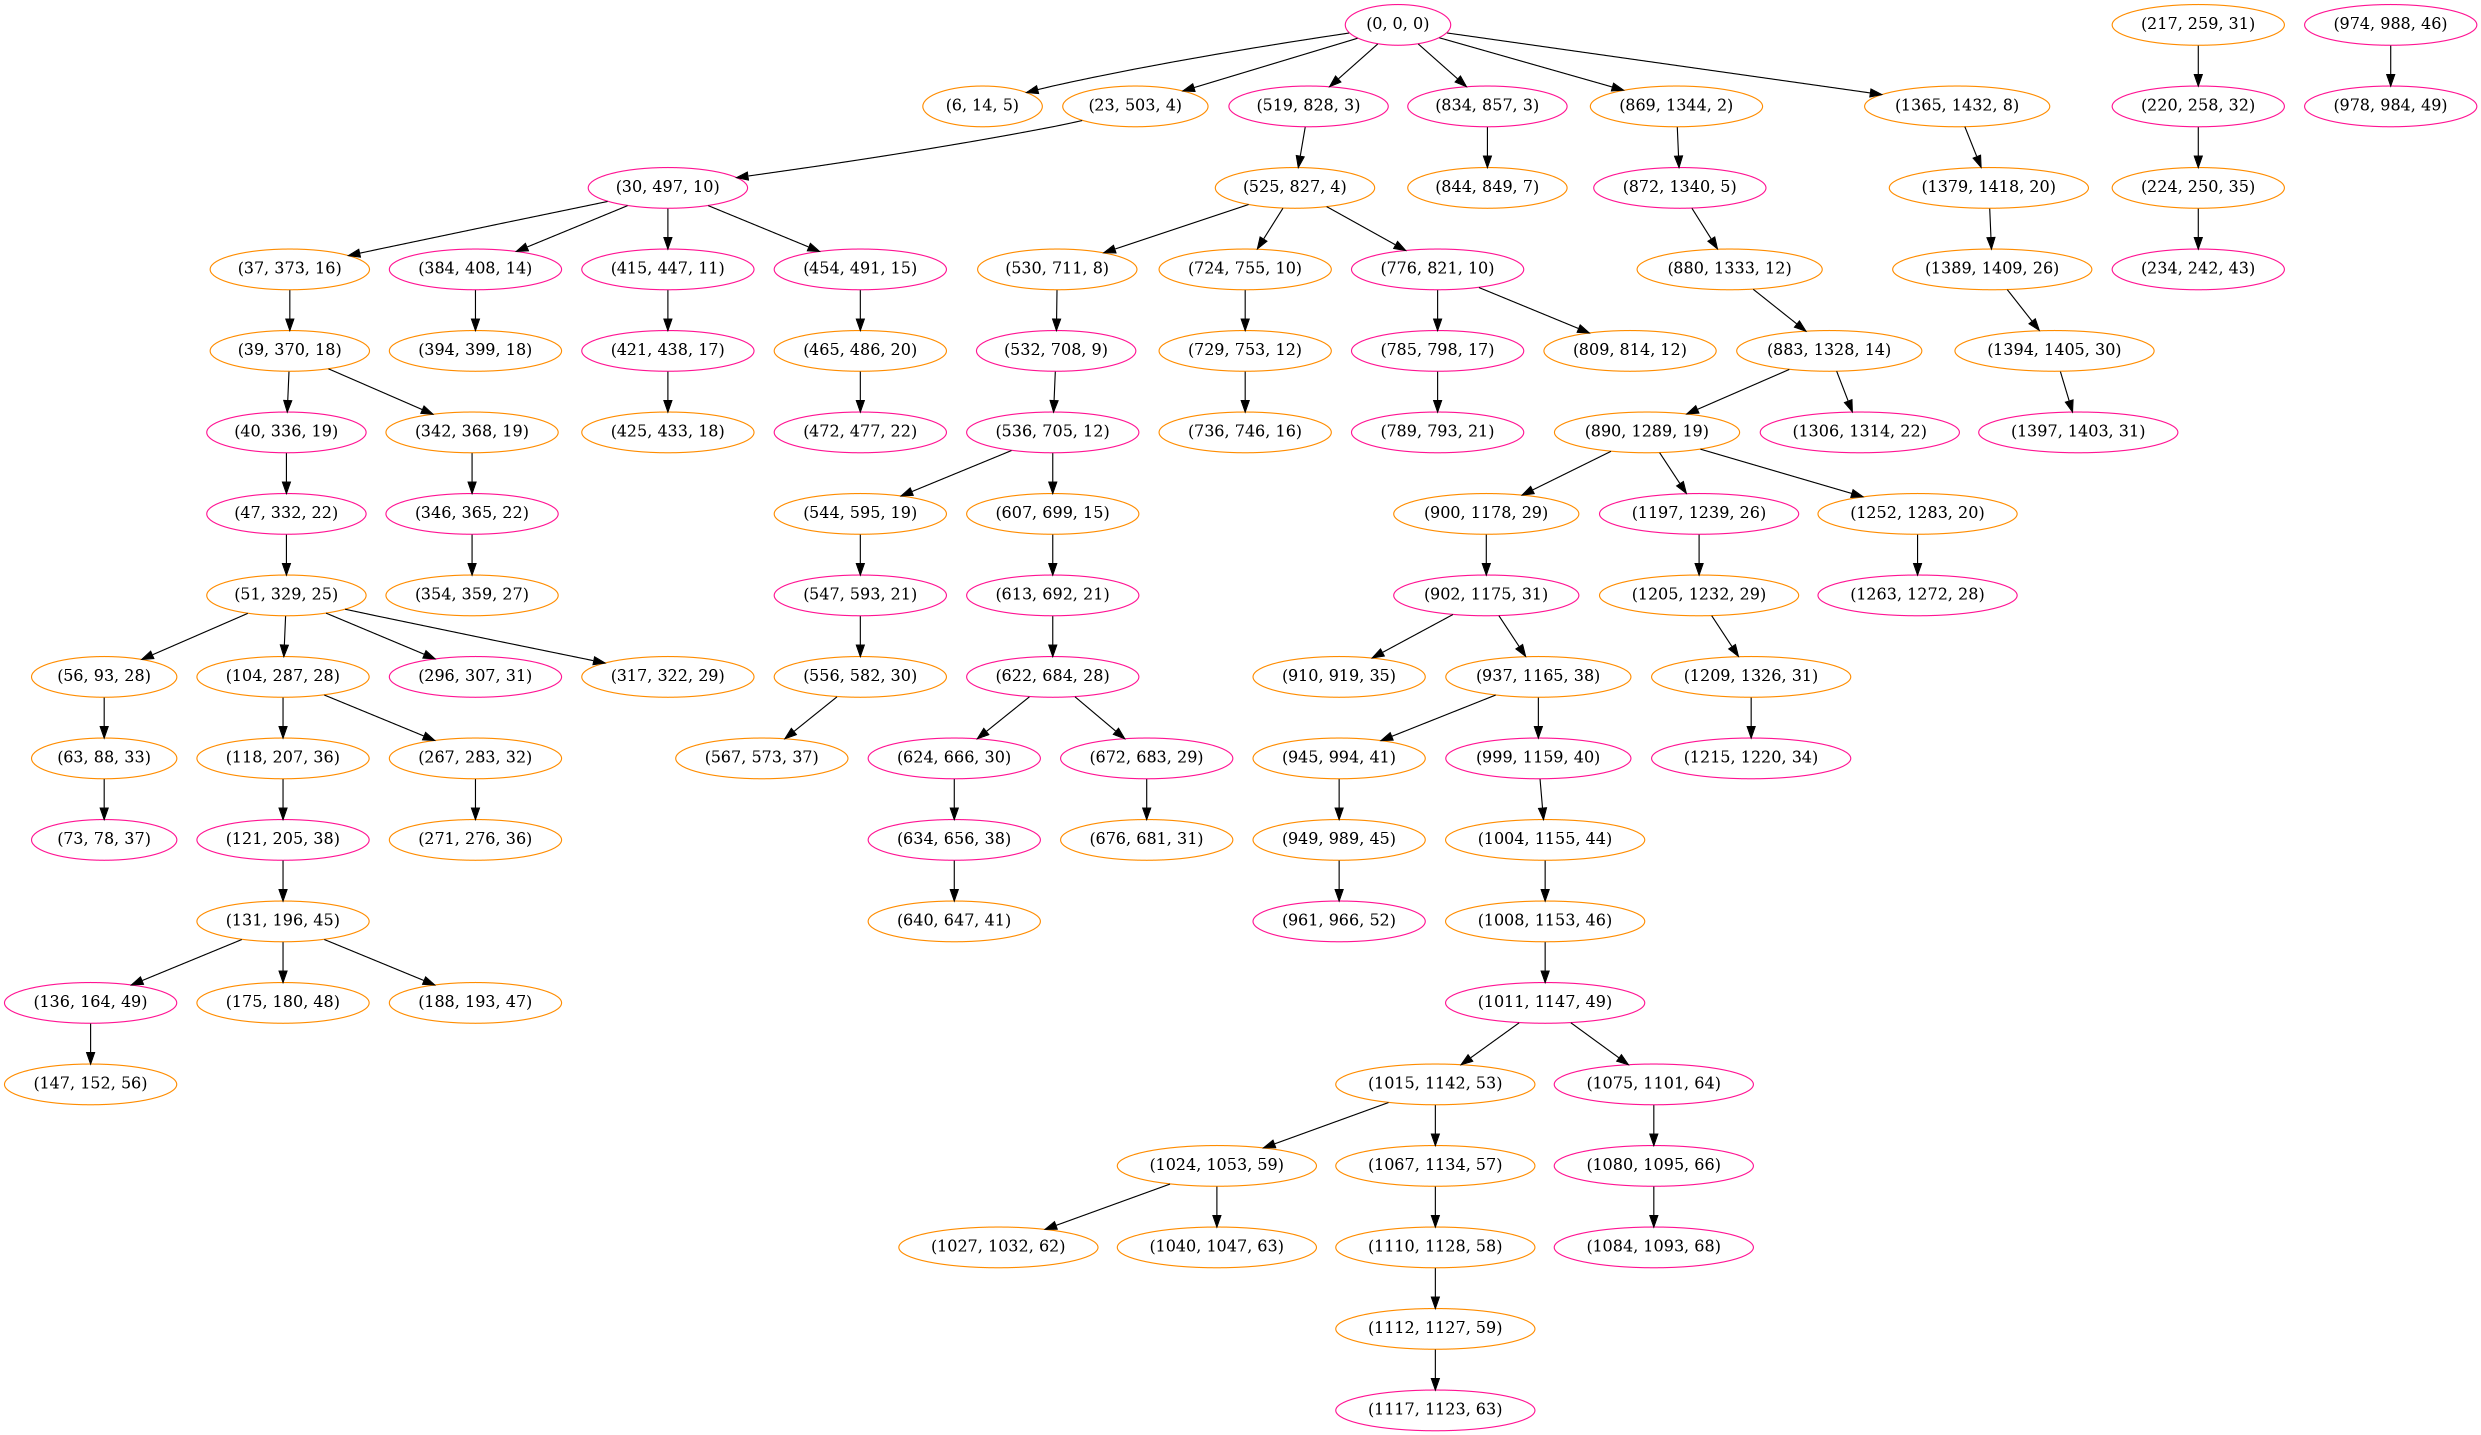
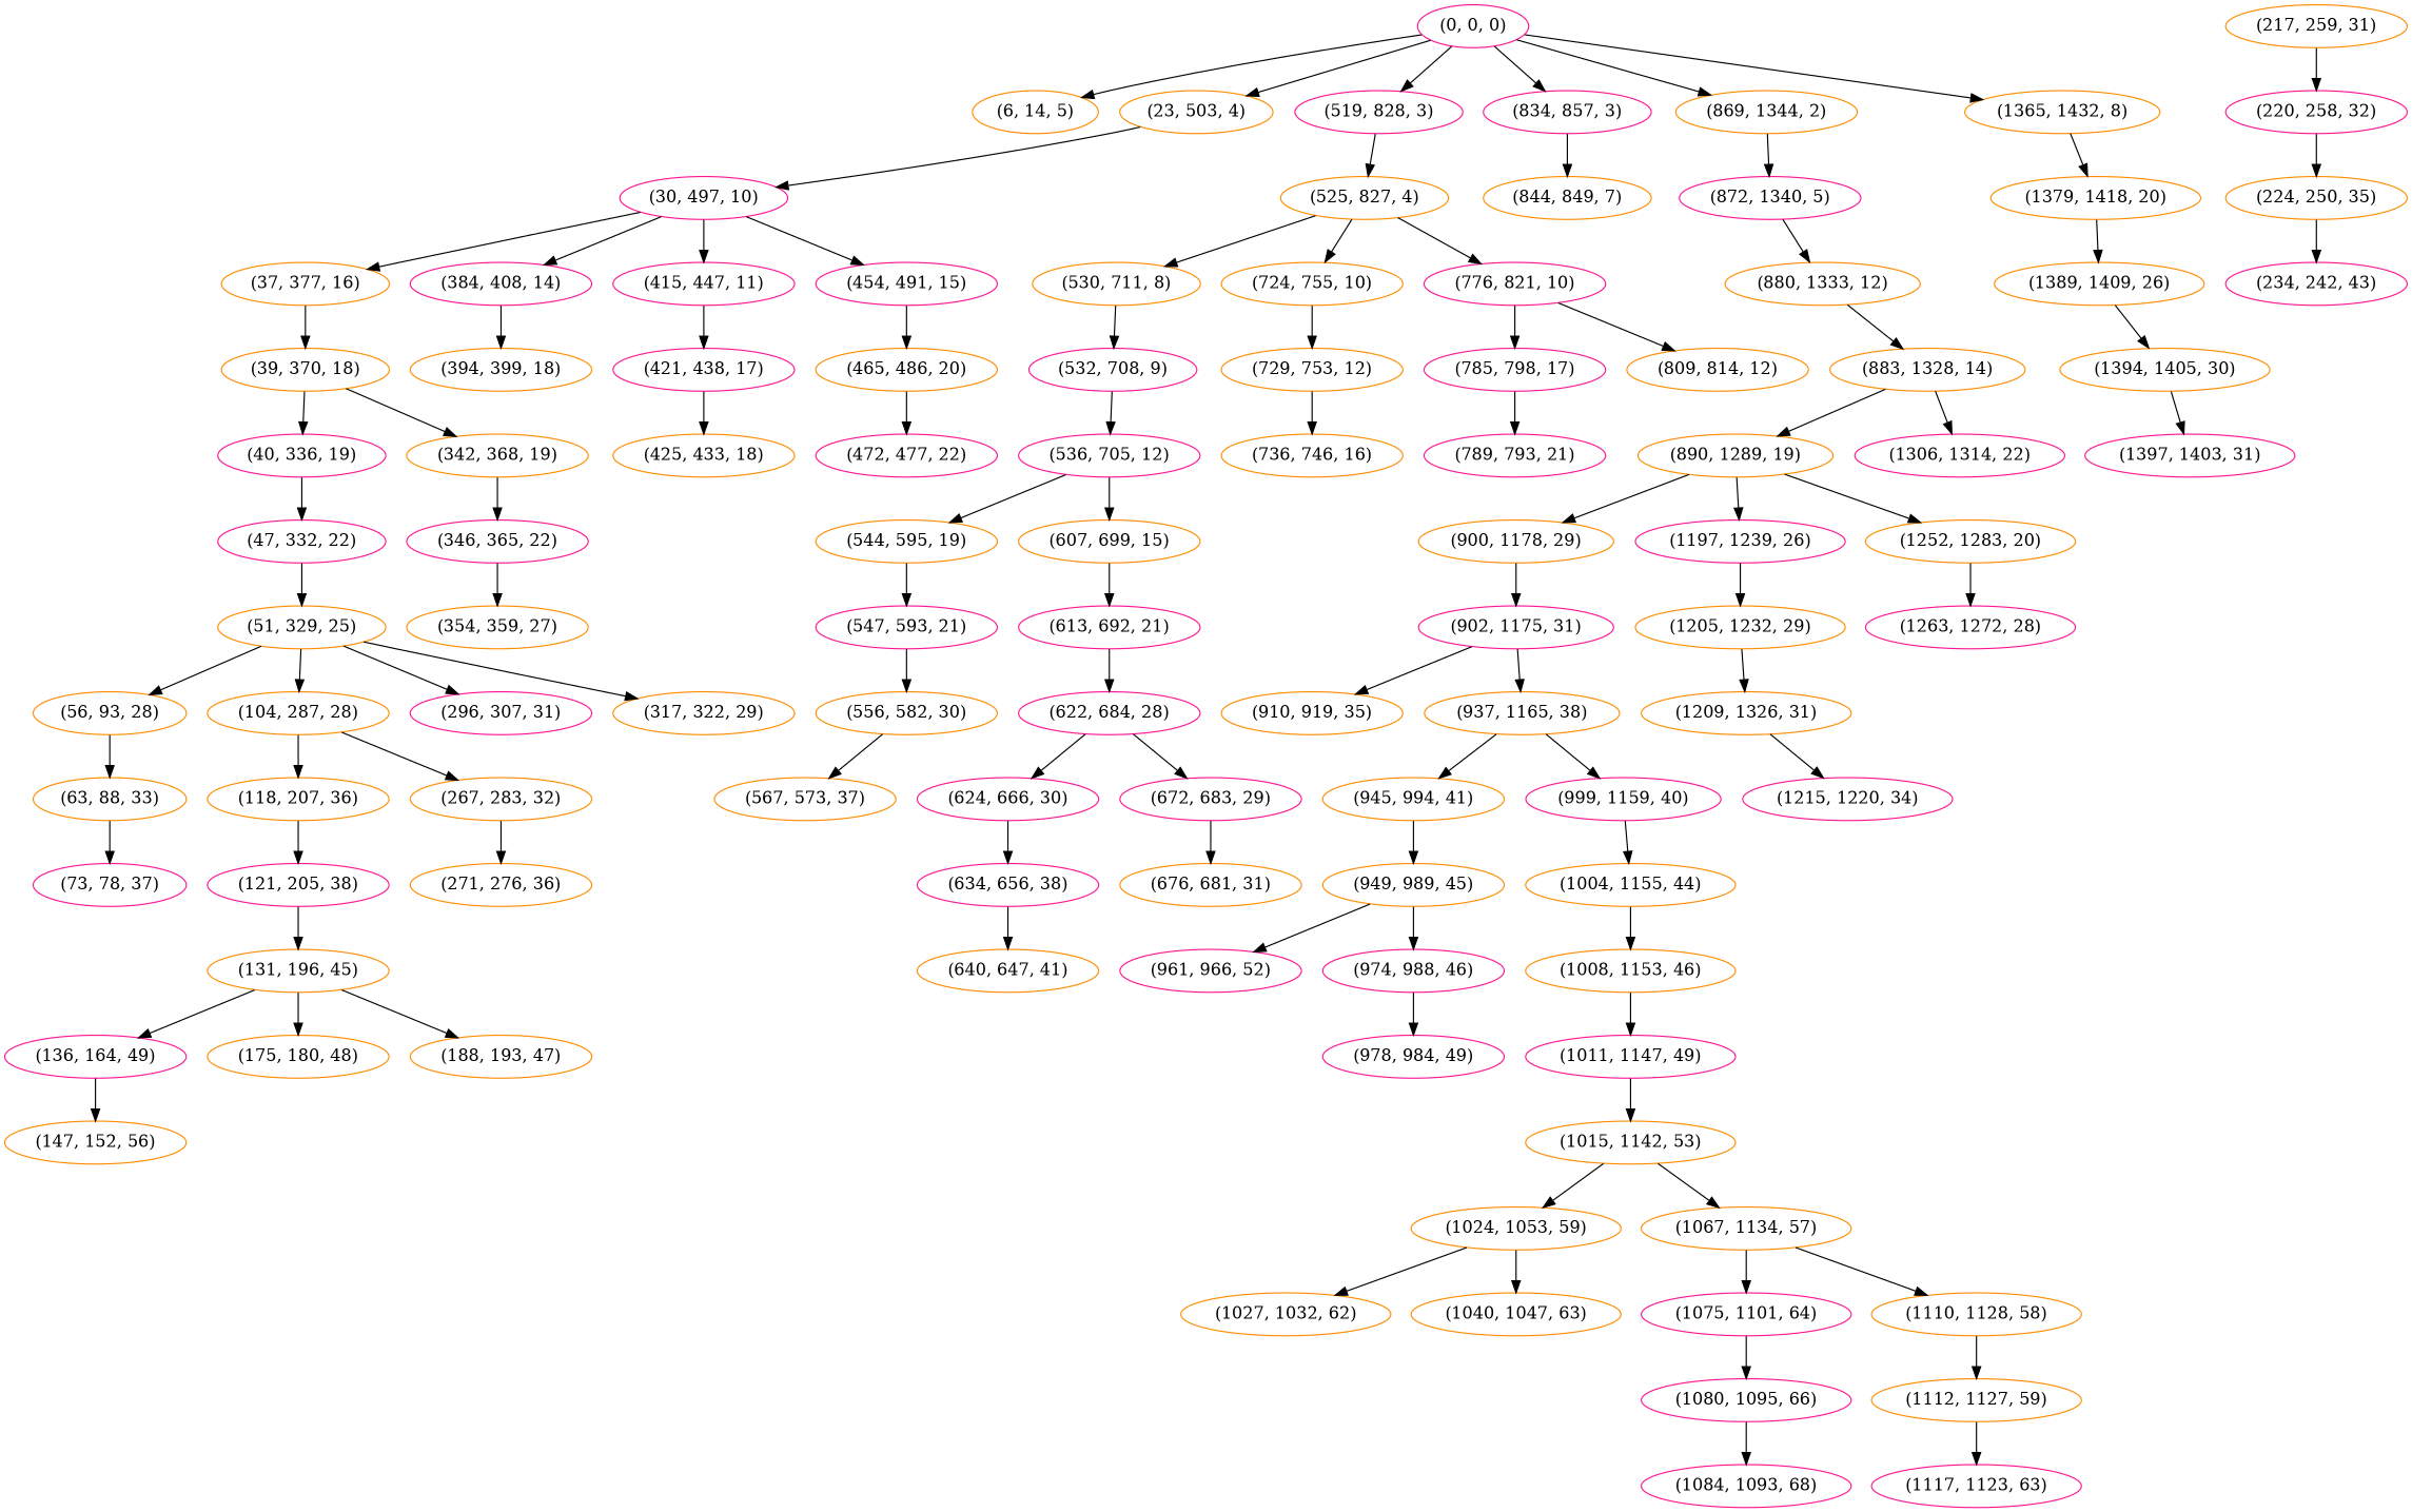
  digraph {
    node [color=darkorange]
    "(0, 0, 0)" [color=deeppink]
    "(6, 14, 5)"
    "(23, 503, 4)"
    "(519, 828, 3)" [color=deeppink]
    "(834, 857, 3)" [color=deeppink]
    "(869, 1344, 2)"
    "(1365, 1432, 8)"
    "(30, 497, 10)" [color=deeppink]
    "(525, 827, 4)"
    "(844, 849, 7)"
    "(872, 1340, 5)" [color=deeppink]
    "(1379, 1418, 20)"
-   "(37, 373, 16)"
+   "(37, 373, 16)" [label="(37, 377, 16)"]
    "(384, 408, 14)" [color=deeppink]
    "(415, 447, 11)" [color=deeppink]
    "(454, 491, 15)" [color=deeppink]
    "(39, 370, 18)"
    "(394, 399, 18)"
    "(421, 438, 17)" [color=deeppink]
    "(465, 486, 20)"
    "(40, 336, 19)" [color=deeppink]
    "(342, 368, 19)"
    "(47, 332, 22)" [color=deeppink]
    "(346, 365, 22)" [color=deeppink]
    "(51, 329, 25)"
    "(56, 93, 28)"
    "(104, 287, 28)"
    "(296, 307, 31)" [color=deeppink]
    "(317, 322, 29)"
    "(63, 88, 33)"
    "(118, 207, 36)"
    "(267, 283, 32)"
    "(73, 78, 37)" [color=deeppink]
    "(121, 205, 38)" [color=deeppink]
    "(220, 258, 32)" [color=deeppink]
    "(217, 259, 31)"
    "(271, 276, 36)"
    "(131, 196, 45)"
    "(136, 164, 49)" [color=deeppink]
    "(175, 180, 48)"
    "(188, 193, 47)"
    "(147, 152, 56)"
    "(224, 250, 35)"
    "(234, 242, 43)" [color=deeppink]
    "(354, 359, 27)"
    "(425, 433, 18)"
    "(472, 477, 22)" [color=deeppink]
    "(530, 711, 8)"
    "(724, 755, 10)"
    "(776, 821, 10)" [color=deeppink]
    "(532, 708, 9)" [color=deeppink]
    "(729, 753, 12)"
    "(785, 798, 17)" [color=deeppink]
    "(809, 814, 12)"
    "(536, 705, 12)" [color=deeppink]
    "(544, 595, 19)"
    "(607, 699, 15)"
    "(547, 593, 21)" [color=deeppink]
    "(613, 692, 21)" [color=deeppink]
    "(556, 582, 30)"
    "(567, 573, 37)"
    "(622, 684, 28)" [color=deeppink]
    "(624, 666, 30)" [color=deeppink]
    "(672, 683, 29)" [color=deeppink]
    "(634, 656, 38)" [color=deeppink]
    "(676, 681, 31)"
    "(640, 647, 41)"
    "(736, 746, 16)"
    "(789, 793, 21)" [color=deeppink]
    "(880, 1333, 12)"
    "(883, 1328, 14)"
    "(890, 1289, 19)"
    "(1306, 1314, 22)" [color=deeppink]
    "(900, 1178, 29)"
    "(1197, 1239, 26)" [color=deeppink]
    "(1252, 1283, 20)"
    "(902, 1175, 31)" [color=deeppink]
    "(1205, 1232, 29)"
    "(1263, 1272, 28)" [color=deeppink]
    "(910, 919, 35)"
    "(937, 1165, 38)"
    "(945, 994, 41)"
    "(999, 1159, 40)" [color=deeppink]
    "(949, 989, 45)"
    "(1004, 1155, 44)"
    "(961, 966, 52)" [color=deeppink]
    "(974, 988, 46)" [color=deeppink]
    "(978, 984, 49)" [color=deeppink]
    "(1008, 1153, 46)"
    "(1011, 1147, 49)" [color=deeppink]
    "(1015, 1142, 53)"
    "(1024, 1053, 59)"
    "(1067, 1134, 57)"
    "(1027, 1032, 62)"
    "(1040, 1047, 63)"
    "(1075, 1101, 64)" [color=deeppink]
    "(1110, 1128, 58)"
    "(1080, 1095, 66)" [color=deeppink]
    "(1112, 1127, 59)"
    "(1084, 1093, 68)" [color=deeppink]
    "(1117, 1123, 63)" [color=deeppink]
    n102 [label="(1209, 1326, 31)"]
    "(1215, 1220, 34)" [color=deeppink]
    "(1389, 1409, 26)"
    "(1394, 1405, 30)"
    "(1397, 1403, 31)" [color=deeppink]
    "(0, 0, 0)" -> "(6, 14, 5)"
    "(0, 0, 0)" -> "(23, 503, 4)"
    "(0, 0, 0)" -> "(519, 828, 3)"
    "(0, 0, 0)" -> "(834, 857, 3)"
    "(0, 0, 0)" -> "(869, 1344, 2)"
    "(0, 0, 0)" -> "(1365, 1432, 8)"
    "(23, 503, 4)" -> "(30, 497, 10)"
    "(519, 828, 3)" -> "(525, 827, 4)"
    "(834, 857, 3)" -> "(844, 849, 7)"
    "(869, 1344, 2)" -> "(872, 1340, 5)"
    "(1365, 1432, 8)" -> "(1379, 1418, 20)"
    "(30, 497, 10)" -> "(37, 373, 16)"
    "(30, 497, 10)" -> "(384, 408, 14)"
    "(30, 497, 10)" -> "(415, 447, 11)"
    "(30, 497, 10)" -> "(454, 491, 15)"
    "(525, 827, 4)" -> "(530, 711, 8)"
    "(525, 827, 4)" -> "(724, 755, 10)"
    "(525, 827, 4)" -> "(776, 821, 10)"
    "(872, 1340, 5)" -> "(880, 1333, 12)"
    "(1379, 1418, 20)" -> "(1389, 1409, 26)"
    "(37, 373, 16)" -> "(39, 370, 18)"
    "(384, 408, 14)" -> "(394, 399, 18)"
    "(415, 447, 11)" -> "(421, 438, 17)"
    "(454, 491, 15)" -> "(465, 486, 20)"
    "(39, 370, 18)" -> "(40, 336, 19)"
    "(39, 370, 18)" -> "(342, 368, 19)"
    "(421, 438, 17)" -> "(425, 433, 18)"
    "(465, 486, 20)" -> "(472, 477, 22)"
    "(40, 336, 19)" -> "(47, 332, 22)"
    "(342, 368, 19)" -> "(346, 365, 22)"
    "(47, 332, 22)" -> "(51, 329, 25)"
    "(346, 365, 22)" -> "(354, 359, 27)"
    "(51, 329, 25)" -> "(56, 93, 28)"
    "(51, 329, 25)" -> "(104, 287, 28)"
    "(51, 329, 25)" -> "(296, 307, 31)"
    "(51, 329, 25)" -> "(317, 322, 29)"
    "(56, 93, 28)" -> "(63, 88, 33)"
    "(104, 287, 28)" -> "(118, 207, 36)"
    "(104, 287, 28)" -> "(267, 283, 32)"
    "(63, 88, 33)" -> "(73, 78, 37)"
    "(118, 207, 36)" -> "(121, 205, 38)"
    "(267, 283, 32)" -> "(271, 276, 36)"
    "(121, 205, 38)" -> "(131, 196, 45)"
    "(220, 258, 32)" -> "(224, 250, 35)"
    "(217, 259, 31)" -> "(220, 258, 32)"
    "(131, 196, 45)" -> "(136, 164, 49)"
    "(131, 196, 45)" -> "(175, 180, 48)"
    "(131, 196, 45)" -> "(188, 193, 47)"
    "(136, 164, 49)" -> "(147, 152, 56)"
    "(224, 250, 35)" -> "(234, 242, 43)"
    "(530, 711, 8)" -> "(532, 708, 9)"
    "(724, 755, 10)" -> "(729, 753, 12)"
    "(776, 821, 10)" -> "(785, 798, 17)"
    "(776, 821, 10)" -> "(809, 814, 12)"
    "(532, 708, 9)" -> "(536, 705, 12)"
    "(729, 753, 12)" -> "(736, 746, 16)"
    "(785, 798, 17)" -> "(789, 793, 21)"
    "(536, 705, 12)" -> "(544, 595, 19)"
    "(536, 705, 12)" -> "(607, 699, 15)"
    "(544, 595, 19)" -> "(547, 593, 21)"
    "(607, 699, 15)" -> "(613, 692, 21)"
    "(547, 593, 21)" -> "(556, 582, 30)"
    "(613, 692, 21)" -> "(622, 684, 28)"
    "(556, 582, 30)" -> "(567, 573, 37)"
    "(622, 684, 28)" -> "(624, 666, 30)"
    "(622, 684, 28)" -> "(672, 683, 29)"
    "(624, 666, 30)" -> "(634, 656, 38)"
    "(672, 683, 29)" -> "(676, 681, 31)"
    "(634, 656, 38)" -> "(640, 647, 41)"
    "(880, 1333, 12)" -> "(883, 1328, 14)"
    "(883, 1328, 14)" -> "(890, 1289, 19)"
    "(883, 1328, 14)" -> "(1306, 1314, 22)"
    "(890, 1289, 19)" -> "(900, 1178, 29)"
    "(890, 1289, 19)" -> "(1197, 1239, 26)"
    "(890, 1289, 19)" -> "(1252, 1283, 20)"
    "(900, 1178, 29)" -> "(902, 1175, 31)"
    "(1197, 1239, 26)" -> "(1205, 1232, 29)"
    "(1252, 1283, 20)" -> "(1263, 1272, 28)"
    "(902, 1175, 31)" -> "(910, 919, 35)"
    "(902, 1175, 31)" -> "(937, 1165, 38)"
    "(1205, 1232, 29)" -> n102
    "(937, 1165, 38)" -> "(945, 994, 41)"
    "(937, 1165, 38)" -> "(999, 1159, 40)"
    "(945, 994, 41)" -> "(949, 989, 45)"
    "(999, 1159, 40)" -> "(1004, 1155, 44)"
    "(949, 989, 45)" -> "(961, 966, 52)"
+   "(949, 989, 45)" -> "(974, 988, 46)"
    "(1004, 1155, 44)" -> "(1008, 1153, 46)"
    "(974, 988, 46)" -> "(978, 984, 49)"
    "(1008, 1153, 46)" -> "(1011, 1147, 49)"
    "(1011, 1147, 49)" -> "(1015, 1142, 53)"
    "(1015, 1142, 53)" -> "(1024, 1053, 59)"
    "(1015, 1142, 53)" -> "(1067, 1134, 57)"
    "(1024, 1053, 59)" -> "(1027, 1032, 62)"
    "(1024, 1053, 59)" -> "(1040, 1047, 63)"
-   "(1011, 1147, 49)" -> "(1075, 1101, 64)"
+   "(1067, 1134, 57)" -> "(1075, 1101, 64)"
    "(1067, 1134, 57)" -> "(1110, 1128, 58)"
    "(1075, 1101, 64)" -> "(1080, 1095, 66)"
    "(1110, 1128, 58)" -> "(1112, 1127, 59)"
    "(1080, 1095, 66)" -> "(1084, 1093, 68)"
    "(1112, 1127, 59)" -> "(1117, 1123, 63)"
    n102 -> "(1215, 1220, 34)"
    "(1389, 1409, 26)" -> "(1394, 1405, 30)"
    "(1394, 1405, 30)" -> "(1397, 1403, 31)"
  }
